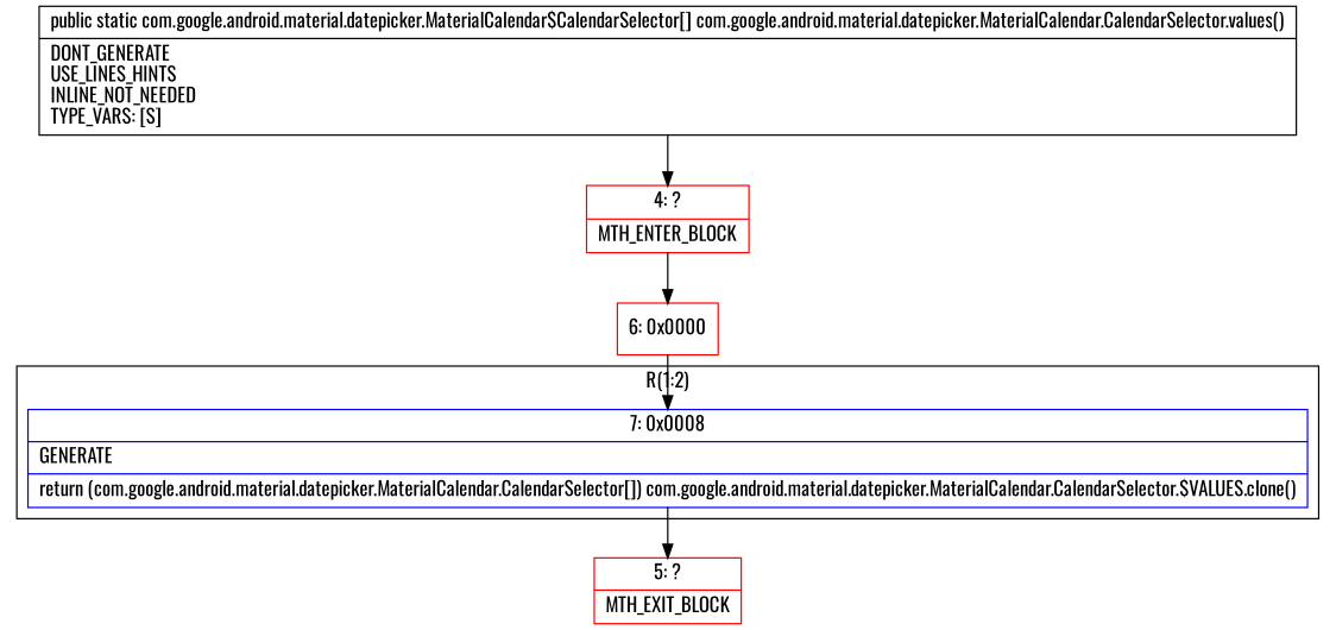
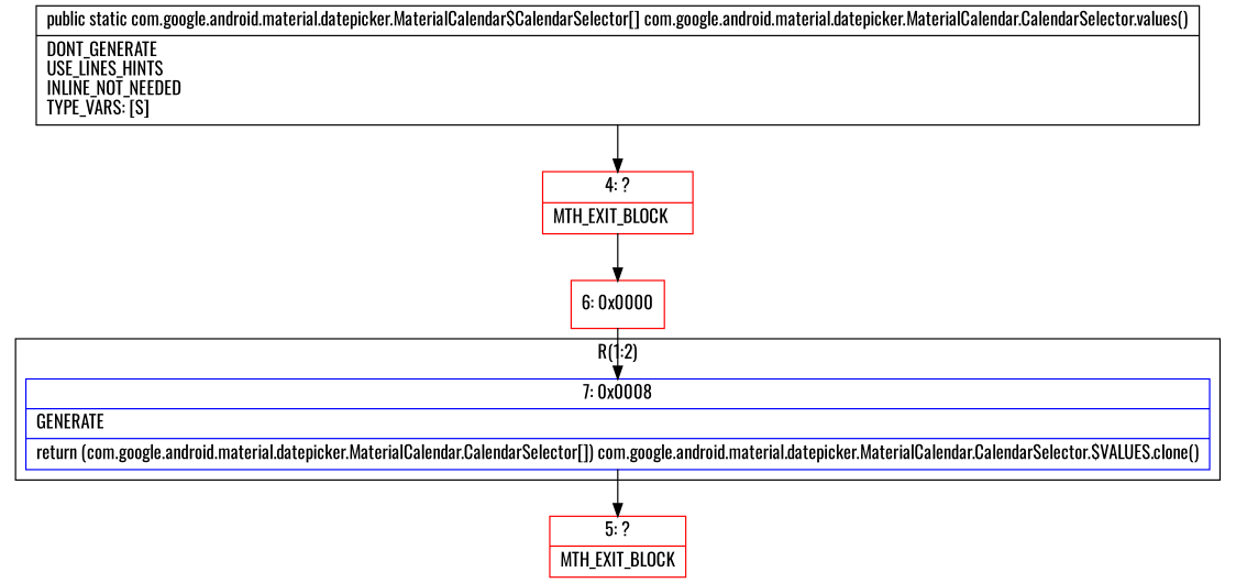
  digraph {
    fontname=Oswald
    node [color=red fontname=Oswald shape=record]
    edge [fontname=Oswald]
    n1 [color=blue label="{7\:\ 0x0008|GENERATE\l|return (com.google.android.material.datepicker.MaterialCalendar.CalendarSelector[]) com.google.android.material.datepicker.MaterialCalendar.CalendarSelector.$VALUES.clone()\l}"]
    n2 [label="{5\:\ ?|MTH_EXIT_BLOCK\l}"]
-   n3 [label="{4\:\ ?|MTH_ENTER_BLOCK\l}"]
+   n3 [label="{4\:\ ?|MTH_EXIT_BLOCK\l}"]
    n4 [label="{6\:\ 0x0000}"]
    n5 [label="{public static com.google.android.material.datepicker.MaterialCalendar$CalendarSelector[] com.google.android.material.datepicker.MaterialCalendar.CalendarSelector.values()  | DONT_GENERATE\lUSE_LINES_HINTS\lINLINE_NOT_NEEDED\lTYPE_VARS: [S]\l}" color=""]
    subgraph cluster_1 {
      label="R(1:2)"
      n1
    }
    n1 -> n2
    n3 -> n4
    n4 -> n1
    n5 -> n3
  }
